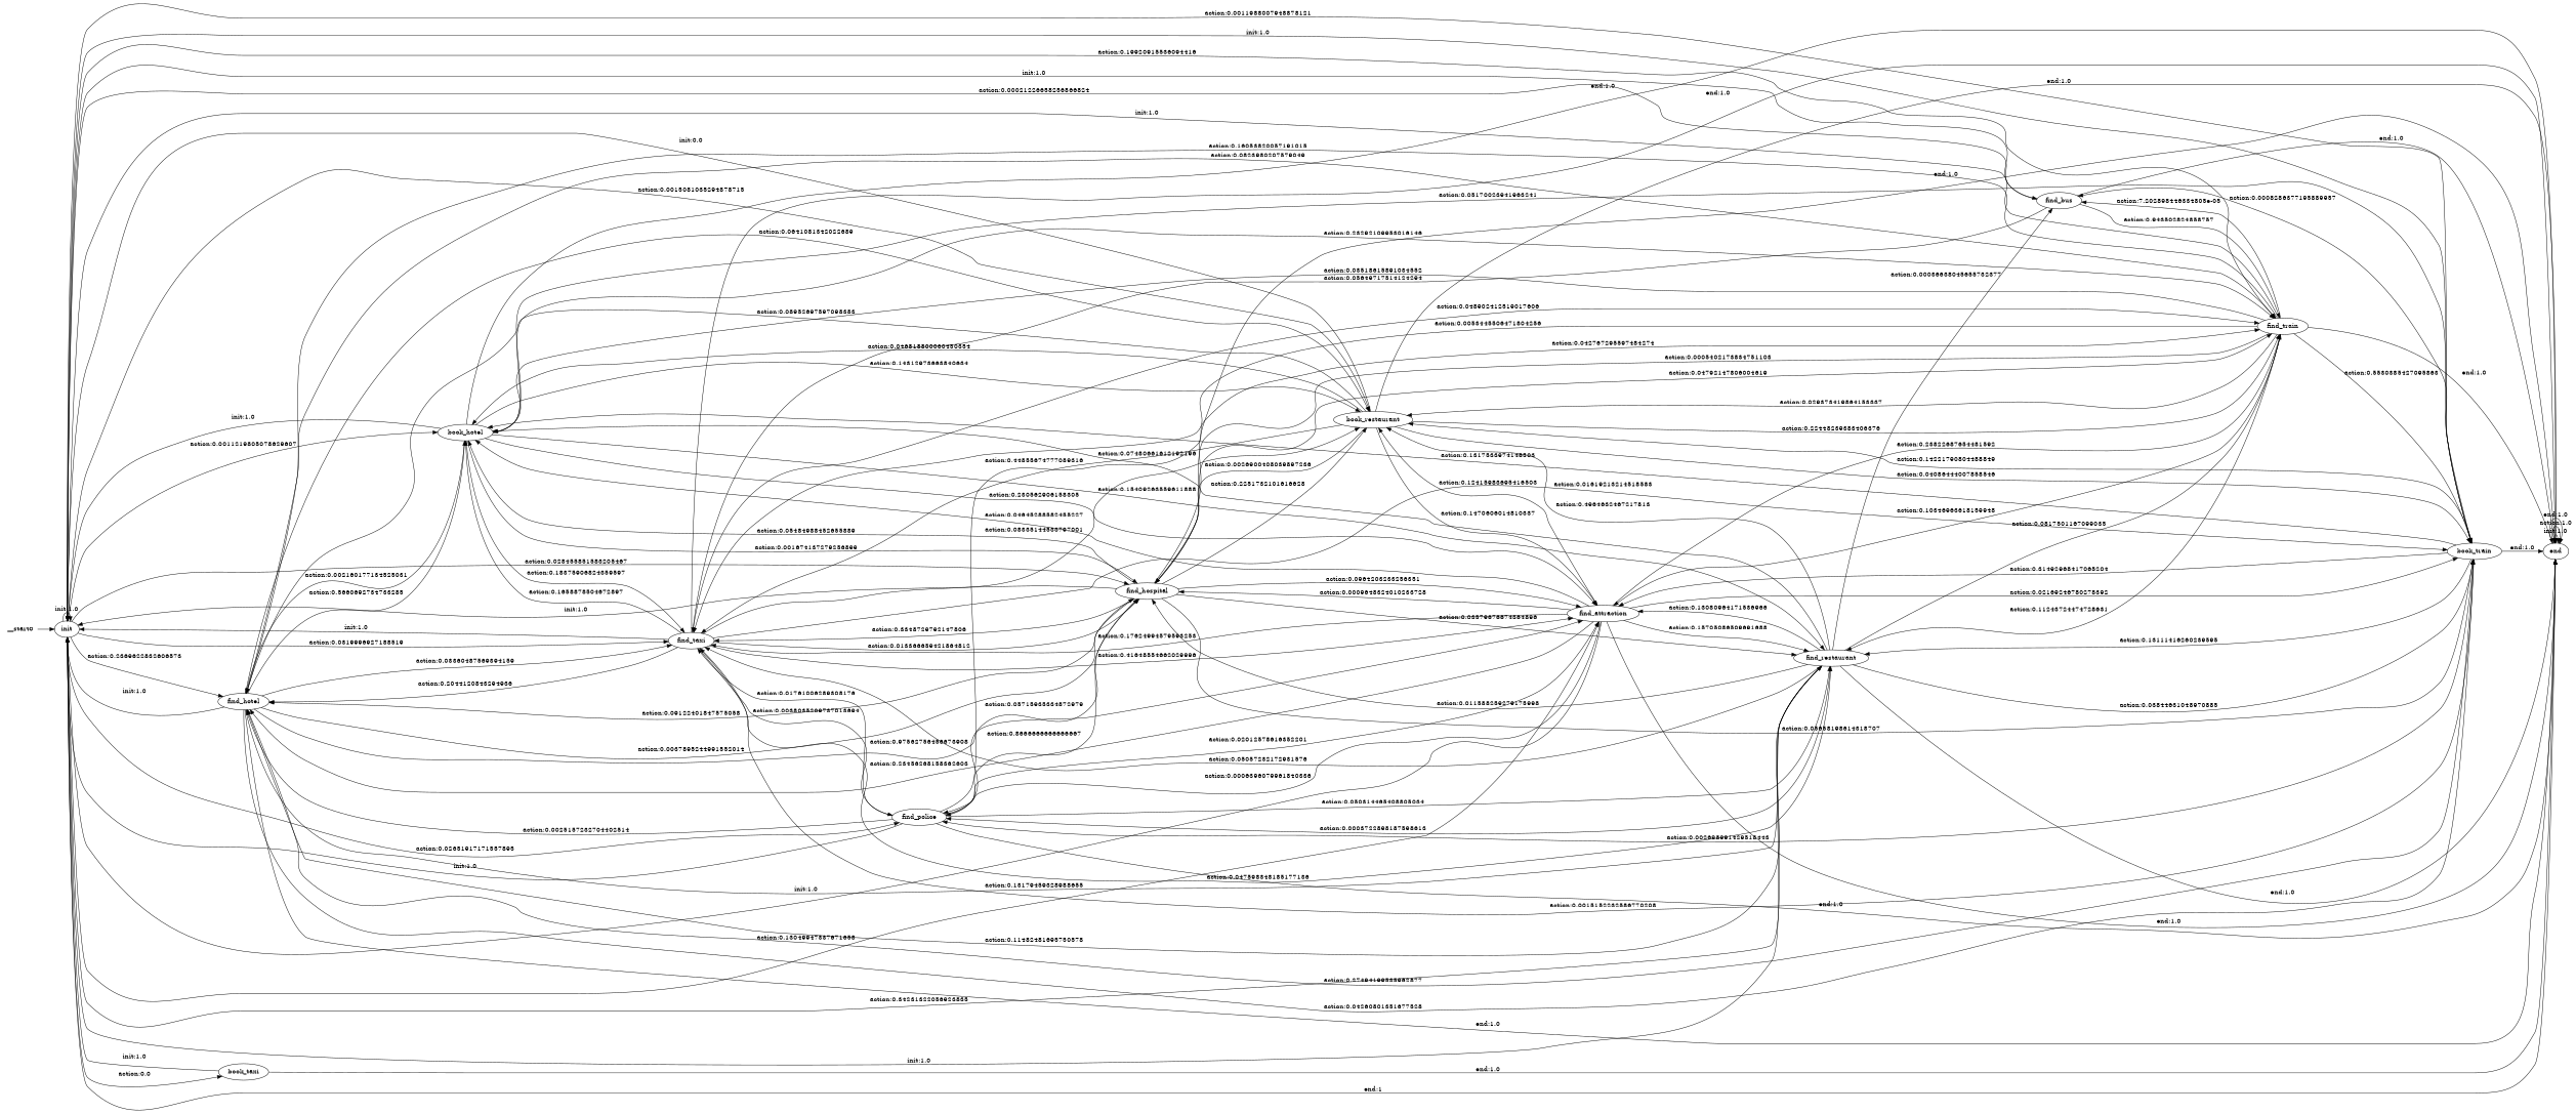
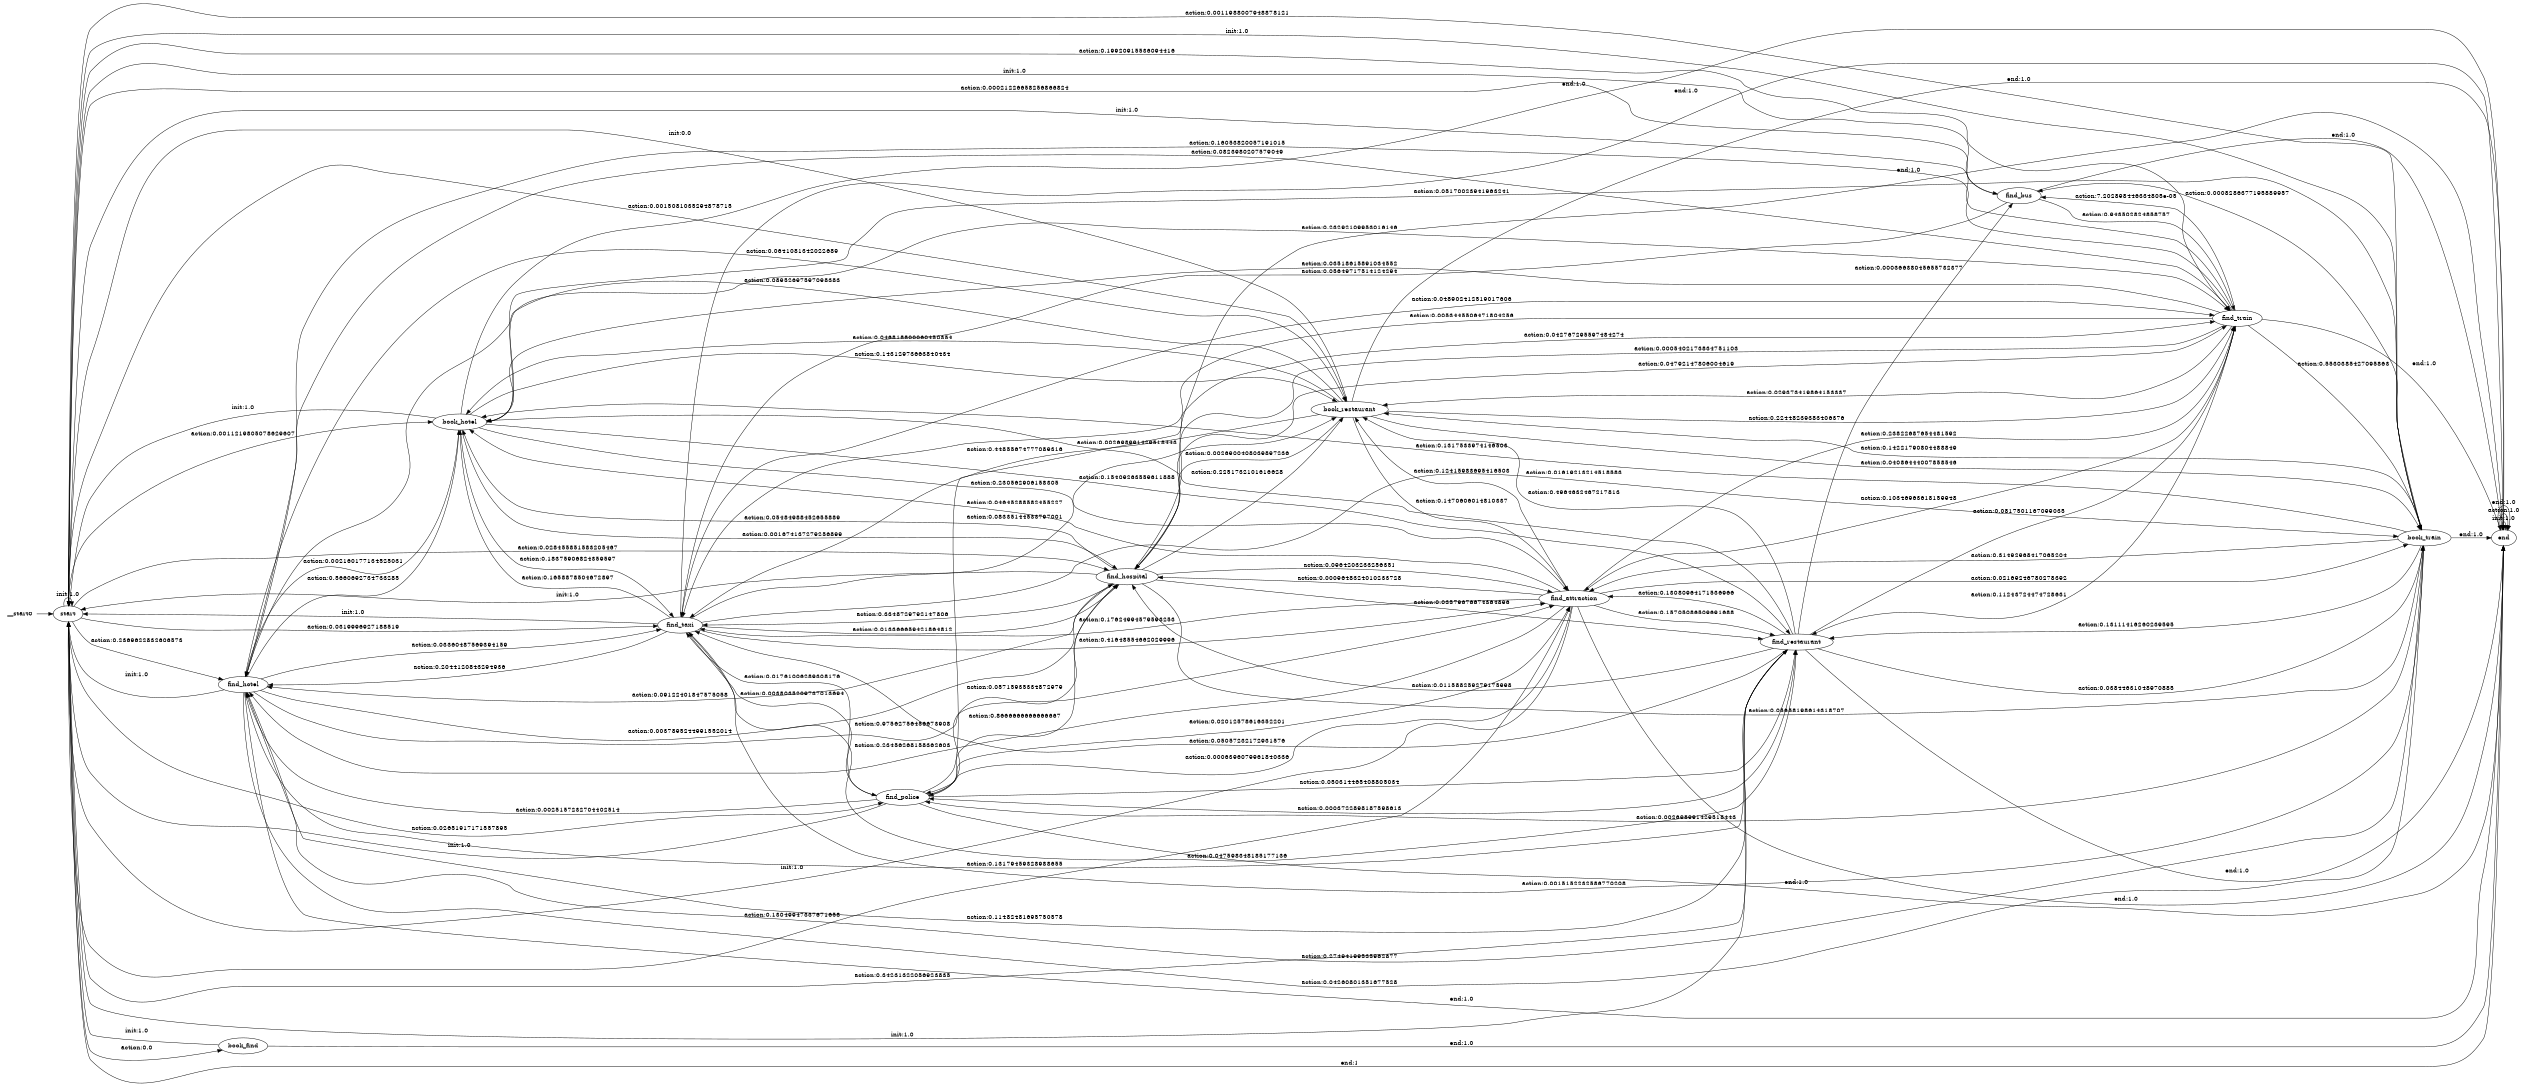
  digraph {
    rankdir=LR
-   n1 [label=init]
+   n1 [label=start]
    n2 [label=find_hotel]
    n3 [label=book_hotel]
    n4 [label=find_train]
    n5 [label=book_train]
    n6 [label=find_attraction]
    n7 [label=find_restaurant]
    n8 [label=book_restaurant]
    n9 [label=find_hospital]
-   n10 [label=book_taxi]
+   n10 [label=book_find]
    n11 [label=find_taxi]
    n12 [label=find_bus]
    n13 [label=find_police]
    n14 [label=end]
    __start0 [shape=none]
    n1 -> n1 [label="init:1.0"]
    n1 -> n2 [label="action:0.2369622832606573"]
    n1 -> n3 [label="action:0.0011219805078629607"]
    n1 -> n4 [label="action:0.19920915536094416"]
    n1 -> n5 [label="action:0.0011988007948878121"]
    n1 -> n6 [label="action:0.13049947337671658"]
    n1 -> n7 [label="action:0.34231322056923835"]
    n1 -> n8 [label="action:0.0015081035294878715"]
    n1 -> n9 [label="action:0.028455851583205467"]
    n1 -> n10 [label="action:0.0"]
    n1 -> n11 [label="action:0.0319996927188519"]
    n1 -> n12 [label="action:0.00021226658256866824"]
    n1 -> n13 [label="action:0.02651917171557895"]
    n1 -> n14 [label="end:1"]
    n2 -> n1 [label="init:1.0"]
    n2 -> n3 [label="action:0.5660692734733285"]
    n2 -> n4 [label="action:0.0823980207579049"]
    n2 -> n5 [label="action:0.04260801351677528"]
    n2 -> n6 [label="action:0.97562756456673908"]
    n2 -> n7 [label="action:0.13179459328988655"]
    n2 -> n8 [label="action:0.0641081342022689"]
    n2 -> n9 [label="action:0.0037895244991552014"]
    n2 -> n11 [label="action:0.03360487569394159"]
    n2 -> n14 [label="end:1.0"]
    n3 -> n1 [label="init:1.0"]
    n3 -> n2 [label="action:0.002160177134525031"]
    n3 -> n4 [label="action:0.23292109953016146"]
    n3 -> n5 [label="action:0.05170023941963241"]
    n3 -> n6 [label="action:0.230562906158305"]
    n3 -> n7 [label="action:0.15409263559611888"]
-   n3 -> n8 [label="action:0.14312973663840634"]
+   n3 -> n8 [label="action:0.14312973663840434"]
    n3 -> n9 [label="action:0.001674137279256899"]
    n3 -> n11 [label="action:0.18375906824359597"]
    n3 -> n14 [label="end:1.0"]
    n4 -> n1 [label="init:1.0"]
    n4 -> n2 [label="action:0.16053820057191015"]
    n4 -> n3 [label="action:0.03518615891034552"]
    n4 -> n5 [label="action:0.5530385427095863"]
    n4 -> n6 [label="action:0.10346963618159948"]
    n4 -> n7 [label="action:0.11243724474728631"]
    n4 -> n8 [label="action:0.029373419864153337"]
    n4 -> n9 [label="action:0.0005402173834751103"]
    n4 -> n11 [label="action:0.0053445506471804256"]
    n4 -> n12 [label="action:7.202898446334805e-05"]
    n4 -> n14 [label="end:1.0"]
    n5 -> n1 [label="init:1.0"]
    n5 -> n2 [label="action:0.27494199535962877"]
    n5 -> n3 [label="action:0.1317533974146503"]
    n5 -> n6 [label="action:0.31492968417065204"]
    n5 -> n7 [label="action:0.13111416260239595"]
    n5 -> n8 [label="action:0.14221790804488849"]
    n5 -> n11 [label="action:0.0015152232586770208"]
    n5 -> n12 [label="action:0.0008286377195889957"]
    n5 -> n13 [label="action:0.002698991429518443"]
    n5 -> n14 [label="end:1.0"]
    n6 -> n1 [label="init:1.0"]
    n6 -> n2 [label="action:0.23456268158362603"]
    n6 -> n3 [label="action:0.04645288582455227"]
    n6 -> n4 [label="action:0.23822687654481592"]
    n6 -> n5 [label="action:0.02169246780278392"]
    n6 -> n7 [label="action:0.15705086509691688"]
    n6 -> n8 [label="action:0.12415983695416503"]
    n6 -> n9 [label="action:0.0009648324010233728"]
    n6 -> n11 [label="action:0.17624994579593253"]
    n6 -> n13 [label="action:0.0006396079961840336"]
    n6 -> n14 [label="end:1.0"]
    n7 -> n1 [label="init:1.0"]
    n7 -> n2 [label="action:0.11482481695750578"]
-   n7 -> n3 [label="action:0.07480661612192196"]
+   n7 -> n3 [label="action:0.002698991429518443"]
    n7 -> n4 [label="action:0.0817501167099035"]
    n7 -> n5 [label="action:0.03844631048970885"]
    n7 -> n6 [label="action:0.13080964171536966"]
    n7 -> n8 [label="action:0.4964632467217813"]
    n7 -> n9 [label="action:0.011588259279175998"]
    n7 -> n11 [label="action:0.05057232172931576"]
    n7 -> n12 [label="action:0.00036638045655732377"]
    n7 -> n13 [label="action:0.0003722898187598613"]
    n7 -> n14 [label="end:1.0"]
    n8 -> n1 [label="init:0.0"]
    n8 -> n2 [label="action:0.08952697597098383"]
    n8 -> n3 [label="action:0.046818800060450354"]
    n8 -> n4 [label="action:0.22448239383406376"]
    n8 -> n5 [label="action:0.04086444007858546"]
    n8 -> n6 [label="action:0.1470606014810337"]
    n8 -> n9 [label="action:0.0026900408039897236"]
    n8 -> n11 [label="action:0.44855674777089316"]
    n8 -> n14 [label="end:1.0"]
    n9 -> n1 [label="init:1.0"]
    n9 -> n2 [label="action:0.09122401847575058"]
    n9 -> n3 [label="action:0.05484988452655889"]
    n9 -> n4 [label="action:0.04792147806004619"]
    n9 -> n5 [label="action:0.05658198614318707"]
    n9 -> n6 [label="action:0.0964203233256351"]
    n9 -> n7 [label="action:0.03579676674364896"]
    n9 -> n8 [label="action:0.2251732101616628"]
    n9 -> n11 [label="action:0.3348729792147806"]
    n9 -> n13 [label="action:0.05715935334872979"]
    n9 -> n14 [label="end:1.0"]
    n10 -> n1 [label="init:1.0"]
    n10 -> n14 [label="end:1.0"]
    n11 -> n1 [label="init:1.0"]
    n11 -> n2 [label="action:0.2044120843294936"]
    n11 -> n3 [label="action:0.1658878504672897"]
    n11 -> n4 [label="action:0.048902412519017606"]
    n11 -> n5 [label="action:0.01619213214518583"]
    n11 -> n6 [label="action:0.41648554662029996"]
    n11 -> n7 [label="action:0.047598348185177136"]
    n11 -> n8 [label="action:0.08335144533797001"]
    n11 -> n9 [label="action:0.013366659421864812"]
    n11 -> n13 [label="action:0.0038035209737013694"]
    n11 -> n14 [label="end:1.0"]
    n12 -> n1 [label="init:1.0"]
    n12 -> n4 [label="action:0.943502824858757"]
    n12 -> n11 [label="action:0.05649717514124294"]
    n12 -> n14 [label="end:1.0"]
    n13 -> n1 [label="init:1.0"]
    n13 -> n2 [label="action:0.0025157232704402514"]
    n13 -> n4 [label="action:0.042767295597484274"]
    n13 -> n6 [label="action:0.02012578616352201"]
    n13 -> n7 [label="action:0.050314465408805034"]
    n13 -> n9 [label="action:0.8666666666666667"]
    n13 -> n11 [label="action:0.01761006289308176"]
    n13 -> n14 [label="end:1.0"]
    n14 -> n14 [label="init:1.0"]
    n14 -> n14 [label="action:1.0"]
    n14 -> n14 [label="end:1.0"]
    __start0 -> n1
  }
